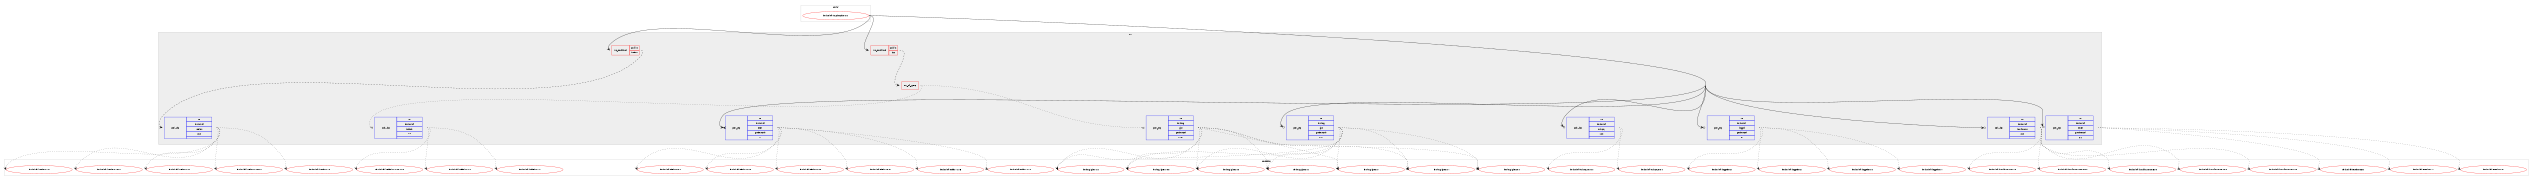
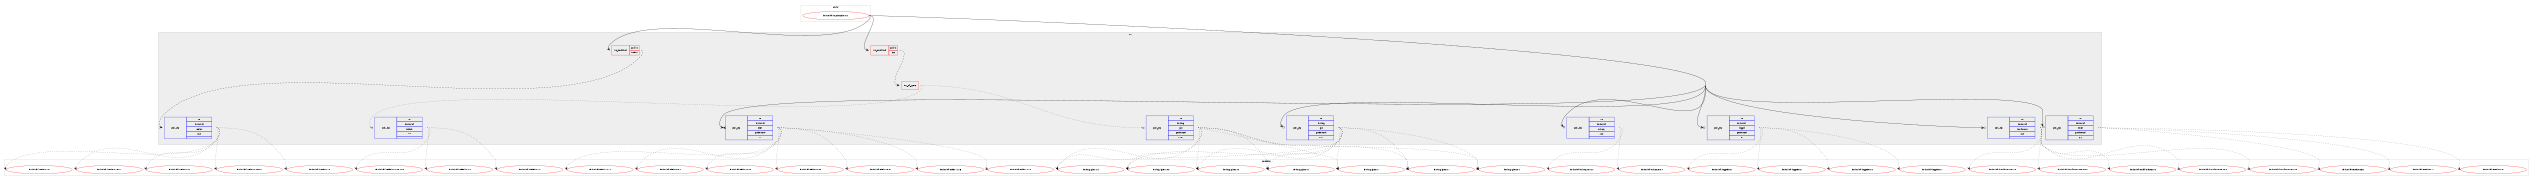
  digraph {
    compound=true
    concentrate=true
    fontname="Patrick Hand"
    fontsize=10
    newrank=true
    rankdir=TB
    ranksep=1.5
    node [color=red fontname="Patrick Hand" fontsize=10]
    edge [arrowhead=vee fontname="Patrick Hand" headport=w style=dotted tailport=e weight=100]
    n1 [label="dev-haskell/crypto-api-0.13.2" width=4]
    n2 [color=blue label=<<TABLE BORDER="0" CELLBORDER="1" CELLSPACING="0" CELLPADDING="4" WIDTH="220"><TR><TD ROWSPAN="6" CELLPADDING="30">pack_dep</TD></TR><TR><TD WIDTH="110">no</TD></TR><TR><TD>dev-haskell</TD></TR><TR><TD>haddock</TD></TR><TR><TD>none</TD></TR><TR><TD></TD></TR></TABLE>> shape=none]
    n3 [color=blue label=<<TABLE BORDER="0" CELLBORDER="1" CELLSPACING="0" CELLPADDING="4" WIDTH="220"><TR><TD ROWSPAN="6" CELLPADDING="30">pack_dep</TD></TR><TR><TD WIDTH="110">no</TD></TR><TR><TD>dev-lang</TD></TR><TR><TD>ghc</TD></TR><TR><TD>greaterequal</TD></TR><TR><TD>7.10.2</TD></TR></TABLE>> shape=none]
    n4 [label=<<TABLE BORDER="0" CELLBORDER="1" CELLSPACING="0" CELLPADDING="4"><TR><TD CELLPADDING="10">any_of_group</TD></TR></TABLE>> shape=none]
    n5 [label=<<TABLE BORDER="0" CELLBORDER="1" CELLSPACING="0" CELLPADDING="4"><TR><TD ROWSPAN="3" CELLPADDING="10">use_conditional</TD></TR><TR><TD>positive</TD></TR><TR><TD>doc</TD></TR></TABLE>> shape=none]
    n6 [color=blue label=<<TABLE BORDER="0" CELLBORDER="1" CELLSPACING="0" CELLPADDING="4" WIDTH="220"><TR><TD ROWSPAN="6" CELLPADDING="30">pack_dep</TD></TR><TR><TD WIDTH="110">no</TD></TR><TR><TD>dev-haskell</TD></TR><TR><TD>hscolour</TD></TR><TR><TD>none</TD></TR><TR><TD></TD></TR></TABLE>> shape=none]
    n7 [label=<<TABLE BORDER="0" CELLBORDER="1" CELLSPACING="0" CELLPADDING="4"><TR><TD ROWSPAN="3" CELLPADDING="10">use_conditional</TD></TR><TR><TD>positive</TD></TR><TR><TD>hscolour</TD></TR></TABLE>> shape=none]
    n8 [color=blue label=<<TABLE BORDER="0" CELLBORDER="1" CELLSPACING="0" CELLPADDING="4" WIDTH="220"><TR><TD ROWSPAN="6" CELLPADDING="30">pack_dep</TD></TR><TR><TD WIDTH="110">no</TD></TR><TR><TD>dev-haskell</TD></TR><TR><TD>cabal</TD></TR><TR><TD>greaterequal</TD></TR><TR><TD>1.6</TD></TR></TABLE>> shape=none]
    n9 [color=blue label=<<TABLE BORDER="0" CELLBORDER="1" CELLSPACING="0" CELLPADDING="4" WIDTH="220"><TR><TD ROWSPAN="6" CELLPADDING="30">pack_dep</TD></TR><TR><TD WIDTH="110">no</TD></TR><TR><TD>dev-haskell</TD></TR><TR><TD>cereal</TD></TR><TR><TD>greaterequal</TD></TR><TR><TD>0.2</TD></TR></TABLE>> shape=none]
    n10 [color=blue label=<<TABLE BORDER="0" CELLBORDER="1" CELLSPACING="0" CELLPADDING="4" WIDTH="220"><TR><TD ROWSPAN="6" CELLPADDING="30">pack_dep</TD></TR><TR><TD WIDTH="110">no</TD></TR><TR><TD>dev-haskell</TD></TR><TR><TD>entropy</TD></TR><TR><TD>none</TD></TR><TR><TD></TD></TR></TABLE>> shape=none]
    n11 [color=blue label=<<TABLE BORDER="0" CELLBORDER="1" CELLSPACING="0" CELLPADDING="4" WIDTH="220"><TR><TD ROWSPAN="6" CELLPADDING="30">pack_dep</TD></TR><TR><TD WIDTH="110">no</TD></TR><TR><TD>dev-haskell</TD></TR><TR><TD>tagged</TD></TR><TR><TD>greaterequal</TD></TR><TR><TD>0.1</TD></TR></TABLE>> shape=none]
    n12 [color=blue label=<<TABLE BORDER="0" CELLBORDER="1" CELLSPACING="0" CELLPADDING="4" WIDTH="220"><TR><TD ROWSPAN="6" CELLPADDING="30">pack_dep</TD></TR><TR><TD WIDTH="110">no</TD></TR><TR><TD>dev-haskell</TD></TR><TR><TD>transformers</TD></TR><TR><TD>none</TD></TR><TR><TD></TD></TR></TABLE>> shape=none]
    n13 [color=blue label=<<TABLE BORDER="0" CELLBORDER="1" CELLSPACING="0" CELLPADDING="4" WIDTH="220"><TR><TD ROWSPAN="6" CELLPADDING="30">pack_dep</TD></TR><TR><TD WIDTH="110">no</TD></TR><TR><TD>dev-lang</TD></TR><TR><TD>ghc</TD></TR><TR><TD>greaterequal</TD></TR><TR><TD>7.4.1</TD></TR></TABLE>> shape=none]
    n14 [label="dev-haskell/haddock-2.14.3.0.7.8.3" width=4]
    n15 [label="dev-haskell/haddock-2.16.1" width=4]
    n16 [label="dev-haskell/haddock-2.17.2" width=4]
    n17 [label="dev-lang/ghc-7.10.3" width=4]
    n18 [label="dev-lang/ghc-1.8.4" width=4]
    n19 [label="dev-lang/ghc-8.0.2" width=4]
    n20 [label="dev-lang/ghc-8.2.1" width=4]
    n21 [label="dev-lang/ghc-8.4.1" width=4]
    n22 [label="dev-lang/ghc-8.4.2" width=4]
    n23 [label="dev-lang/ghc-8.4.3" width=4]
    n24 [label="dev-haskell/hscolour-1.19" width=4]
    n25 [label="dev-haskell/hscolour-1.20.3-r1" width=4]
    n26 [label="dev-haskell/hscolour-1.22" width=4]
    n27 [label="dev-haskell/hscolour-1.23-r1" width=4]
    n28 [label="dev-haskell/hscolour-1.24" width=4]
+   n29 [label="dev-haskell/cabal-1.18.1.2" width=4]
    n30 [label="dev-haskell/cabal-1.18.1.3" width=4]
    n31 [label="dev-haskell/cabal-1.18.1.5" width=4]
    n32 [label="dev-haskell/cabal-1.20.0.2" width=4]
    n33 [label="dev-haskell/cabal-4.22.8.0" width=4]
    n34 [label="dev-haskell/cabal-1.24.2.0" width=4]
    n35 [label="dev-haskell/cabal-2.0.0.2" width=4]
    n36 [label="dev-haskell/cereal-0.3.5.2" width=4]
    n37 [label="dev-haskell/cereal-8.4.0.1" width=4]
    n38 [label="dev-haskell/cereal-0.4.1.1" width=4]
    n39 [label="dev-haskell/entropy-0.2.2.4" width=4]
    n40 [label="dev-haskell/entropy-0.3.7" width=4]
    n41 [label="dev-haskell/tagged-0.6.1" width=4]
    n42 [label="dev-haskell/tagged-0.7.3" width=4]
    n43 [label="dev-haskell/tagged-0.8.2" width=4]
    n44 [label="dev-haskell/tagged-0.8.4" width=4]
    n45 [label="dev-haskell/transformers-0.3.0.0-r1" width=4]
    n46 [label="dev-haskell/transformers-0.4.1.0" width=4]
    n47 [label="dev-haskell/transformers-0.4.2.0" width=4]
    n48 [label="dev-haskell/transformers-0.4.3.0" width=4]
-   n49 [label="dev-haskell/transformers-0.5.2.0" width=4]
+   n49 [label="dev-haskell/conditional-0.5.2.0" width=4]
    subgraph cluster_1 {
      color=gray
      label=<<i>ebuild</i>>
      rank=same
      n1
    }
    subgraph cluster_2 {
      color=gray
      label=<<i>dependencies</i>>
      subgraph cluster_3 {
        color=gray
        fillcolor="#eeeeee"
        label=<<i>compile</i>>
        style=filled
        subgraph sub_4 {
          color=gray
          fillcolor="#eeeeee"
          label=<<i>compile</i>>
          style=filled
          n5
          subgraph sub_5 {
            color=gray
            fillcolor="#eeeeee"
            label=<<i>compile</i>>
            style=filled
            n4
            subgraph sub_6 {
              color=gray
              fillcolor="#eeeeee"
              label=<<i>compile</i>>
              style=filled
              n2
            }
            subgraph sub_7 {
              color=gray
              fillcolor="#eeeeee"
              label=<<i>compile</i>>
              style=filled
              n3
            }
          }
        }
        subgraph sub_8 {
          color=gray
          fillcolor="#eeeeee"
          label=<<i>compile</i>>
          style=filled
          n7
          subgraph sub_9 {
            color=gray
            fillcolor="#eeeeee"
            label=<<i>compile</i>>
            style=filled
            n6
          }
        }
        subgraph sub_10 {
          color=gray
          fillcolor="#eeeeee"
          label=<<i>compile</i>>
          style=filled
          n8
        }
      }
      subgraph cluster_11 {
        color=gray
        fillcolor="#eeeeee"
        label=<<i>compile and run</i>>
        style=filled
        subgraph sub_12 {
          color=gray
          fillcolor="#eeeeee"
          label=<<i>compile and run</i>>
          style=filled
          n9
        }
        subgraph sub_13 {
          color=gray
          fillcolor="#eeeeee"
          label=<<i>compile and run</i>>
          style=filled
          n10
        }
        subgraph sub_14 {
          color=gray
          fillcolor="#eeeeee"
          label=<<i>compile and run</i>>
          style=filled
          n11
        }
        subgraph sub_15 {
          color=gray
          fillcolor="#eeeeee"
          label=<<i>compile and run</i>>
          style=filled
          n12
        }
        subgraph sub_16 {
          color=gray
          fillcolor="#eeeeee"
          label=<<i>compile and run</i>>
          style=filled
          n13
        }
      }
      subgraph cluster_17 {
        color=gray
        fillcolor="#eeeeee"
        label=<<i>run</i>>
        style=filled
      }
    }
    subgraph cluster_18 {
      color=gray
      label=<<i>candidates</i>>
      rank=same
      subgraph sub_19 {
        color=black
        label=<<i>candidates</i>>
        nodesep=1
        rank=same
        n14
        n15
        n16
      }
      subgraph sub_20 {
        color=black
        label=<<i>candidates</i>>
        nodesep=1
        rank=same
        n17
        n18
        n19
        n20
        n21
        n22
        n23
      }
      subgraph sub_21 {
        color=black
        label=<<i>candidates</i>>
        nodesep=1
        rank=same
        n24
        n25
        n26
        n27
        n28
      }
      subgraph sub_22 {
        color=black
        label=<<i>candidates</i>>
        nodesep=1
        rank=same
+       n29
        n30
        n31
        n32
        n33
        n34
        n35
      }
      subgraph sub_23 {
        color=black
        label=<<i>candidates</i>>
        nodesep=1
        rank=same
        n36
        n37
        n38
      }
      subgraph sub_24 {
        color=black
        label=<<i>candidates</i>>
        nodesep=1
        rank=same
        n39
        n40
      }
      subgraph sub_25 {
        color=black
        label=<<i>candidates</i>>
        nodesep=1
        rank=same
        n41
        n42
        n43
        n44
      }
      subgraph sub_26 {
        color=black
        label=<<i>candidates</i>>
        nodesep=1
        rank=same
        n45
        n46
        n47
        n48
        n49
      }
      subgraph sub_27 {
        color=black
        label=<<i>candidates</i>>
        nodesep=1
        rank=same
        n17
        n18
        n19
        n20
        n21
        n22
        n23
      }
    }
    n1 -> n5 [style=solid weight=20]
    n1 -> n7 [style=solid weight=20]
    n1 -> n8 [style=solid weight=20]
    n1 -> n9 [arrowhead=odotvee style=solid weight=20]
    n1 -> n10 [arrowhead=odotvee style=solid weight=20]
    n1 -> n11 [arrowhead=odotvee style=solid weight=20]
    n1 -> n12 [arrowhead=odotvee style=solid weight=20]
    n1 -> n13 [arrowhead=odotvee style=solid weight=20]
    n2 -> n14
    n2 -> n15
    n2 -> n16
    n3 -> n17
    n3 -> n18
    n3 -> n19
    n3 -> n20
    n3 -> n21
    n3 -> n22
    n3 -> n23
    n4 -> n2 [arrowhead=oinv weight=20]
    n4 -> n3 [arrowhead=oinv weight=20]
    n5 -> n4 [style=dashed weight=20]
    n6 -> n24
    n6 -> n25
    n6 -> n26
    n6 -> n27
    n6 -> n28
    n7 -> n6 [style=dashed weight=20]
+   n8 -> n29
    n8 -> n30
    n8 -> n31
    n8 -> n32
    n8 -> n33
    n8 -> n34
    n8 -> n35
    n9 -> n36
    n9 -> n37
    n9 -> n38
    n10 -> n39
    n10 -> n40
    n11 -> n41
    n11 -> n42
    n11 -> n43
    n11 -> n44
    n12 -> n45
    n12 -> n46
    n12 -> n47
    n12 -> n48
    n12 -> n49
    n13 -> n17
    n13 -> n18
    n13 -> n19
    n13 -> n20
    n13 -> n21
    n13 -> n22
    n13 -> n23
  }
